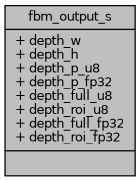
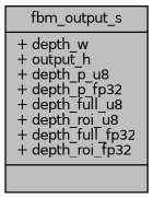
  digraph {
-   n1 [color=black fillcolor=grey75 fontcolor=black fontname=Helvetica fontsize=10 height=0.2 label="{fbm_output_s\n|+ depth_w\l+ depth_h\l+ depth_p_u8\l+ depth_p_fp32\l+ depth_full_u8\l+ depth_roi_u8\l+ depth_full_fp32\l+ depth_roi_fp32\l|}" shape=record style=filled width=0.4]
+   n1 [color=black fillcolor=grey75 fontcolor=black fontname=Helvetica fontsize=10 height=0.2 label="{fbm_output_s\n|+ depth_w\l+ output_h\l+ depth_p_u8\l+ depth_p_fp32\l+ depth_full_u8\l+ depth_roi_u8\l+ depth_full_fp32\l+ depth_roi_fp32\l|}" shape=record style=filled width=0.4]
  }
